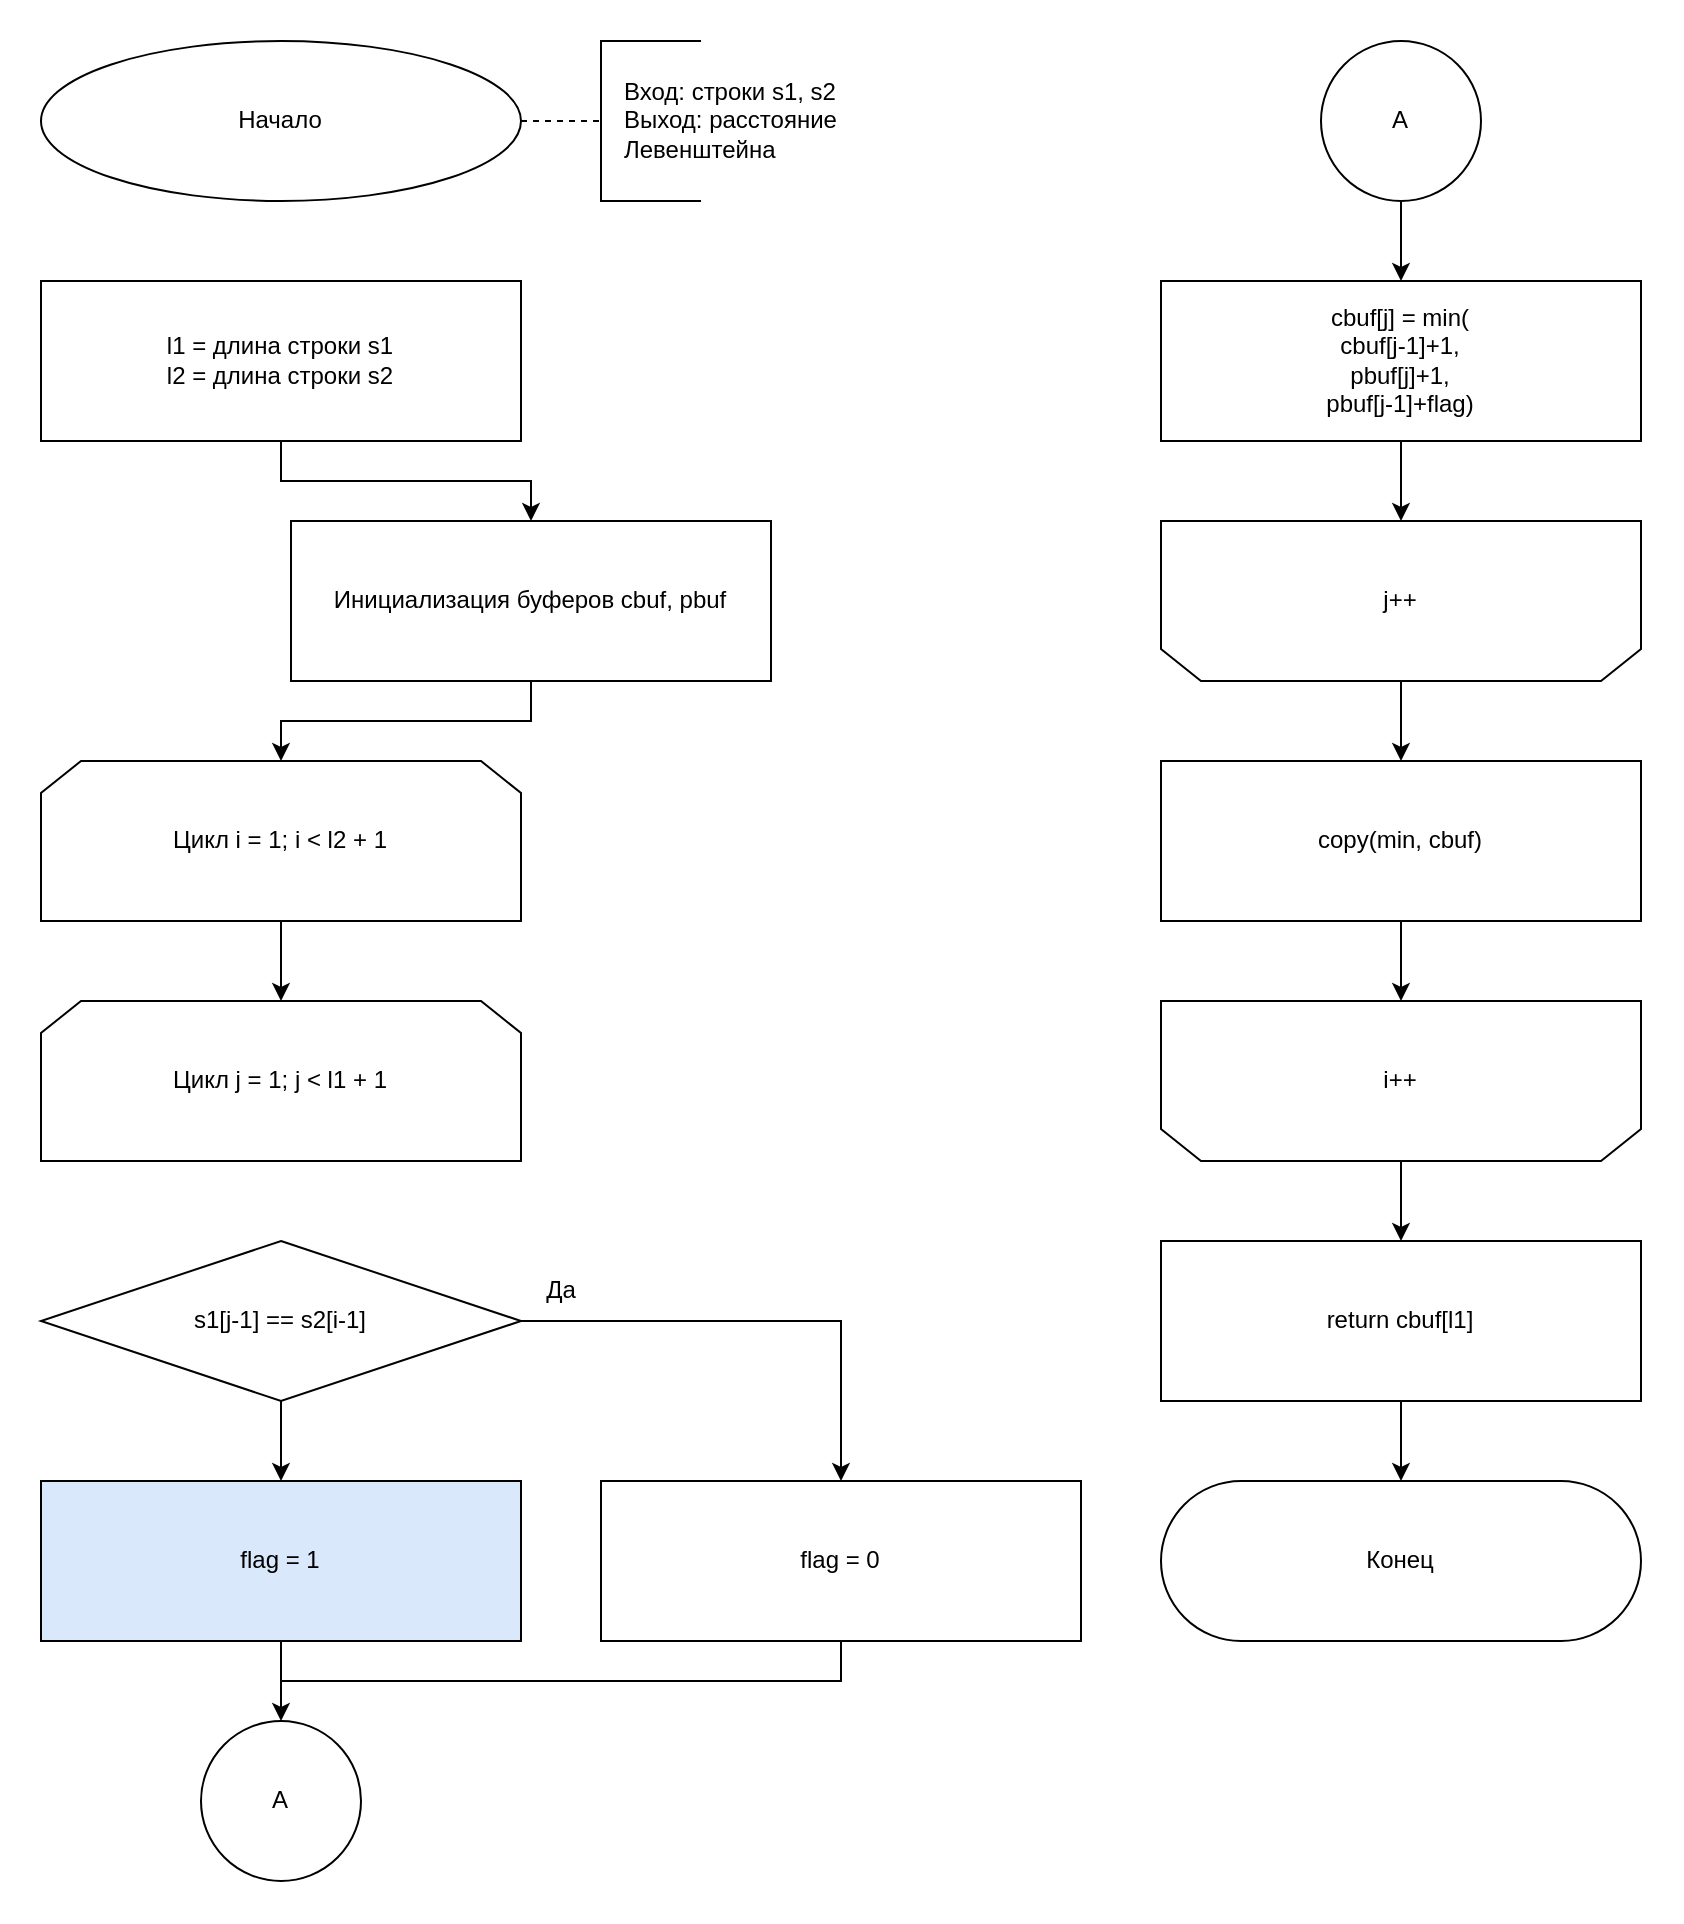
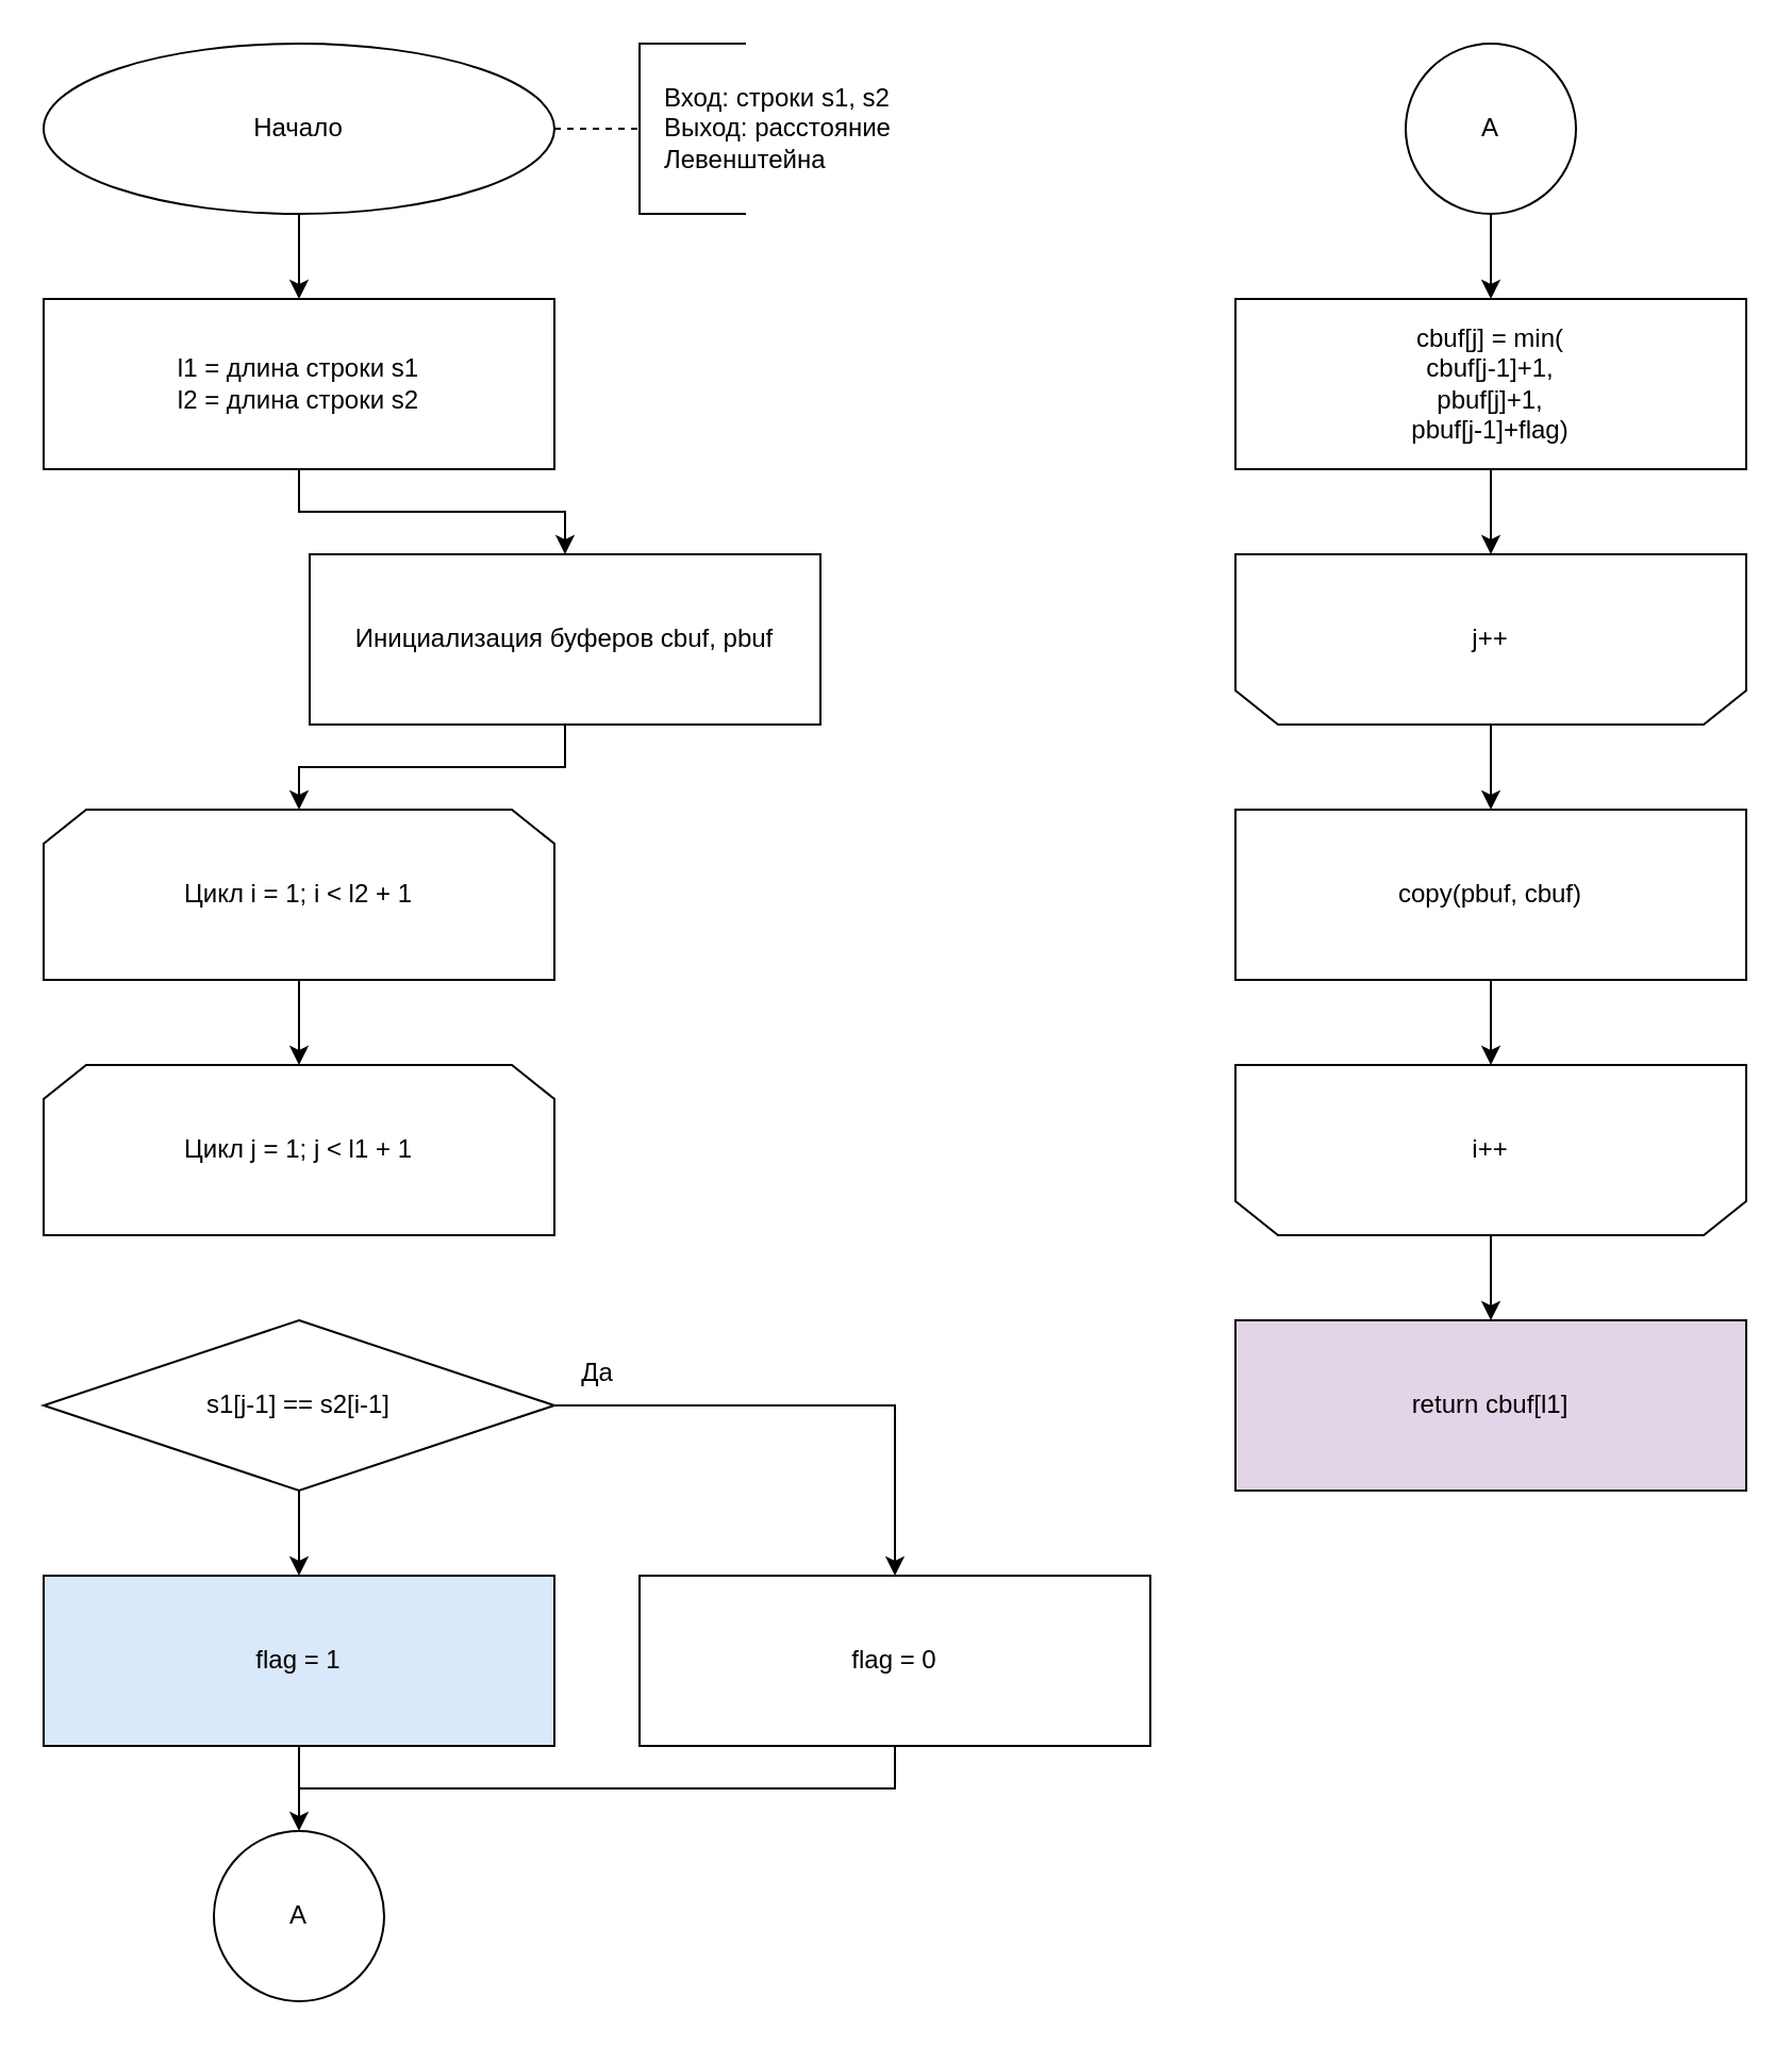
  <mxCell id="0" />
  <mxCell id="1" parent="0" />
+ <mxCell id="2" style="edgeStyle=orthogonalEdgeStyle;rounded=0;orthogonalLoop=1;jettySize=auto;html=1;entryX=0.5;entryY=0;entryDx=0;entryDy=0;endArrow=classic;endFill=1;" parent="1" source="4" target="6" edge="1"><mxGeometry relative="1" as="geometry" /></mxCell>
  <mxCell id="3" style="edgeStyle=orthogonalEdgeStyle;rounded=0;orthogonalLoop=1;jettySize=auto;html=1;exitX=1;exitY=0.5;exitDx=0;exitDy=0;entryX=0;entryY=0.5;entryDx=0;entryDy=0;entryPerimeter=0;endArrow=none;endFill=0;dashed=1;" parent="1" source="4" target="34" edge="1"><mxGeometry relative="1" as="geometry" /></mxCell>
  <mxCell id="4" value="Начало" style="ellipse;whiteSpace=wrap;html=1;shadow=0;arcSize=50;" parent="1" vertex="1"><mxGeometry x="20" y="20" width="240" height="80" as="geometry" /></mxCell>
  <mxCell id="5" style="edgeStyle=orthogonalEdgeStyle;rounded=0;orthogonalLoop=1;jettySize=auto;html=1;exitX=0.5;exitY=1;exitDx=0;exitDy=0;entryX=0.5;entryY=0;entryDx=0;entryDy=0;endArrow=classic;endFill=1;" parent="1" source="6" target="11" edge="1"><mxGeometry relative="1" as="geometry" /></mxCell>
  <mxCell id="6" value="l1 = длина строки s1&lt;br&gt;l2 = длина строки s2" style="rounded=0;whiteSpace=wrap;html=1;shadow=0;" parent="1" vertex="1"><mxGeometry x="20" y="140" width="240" height="80" as="geometry" /></mxCell>
  <mxCell id="7" style="edgeStyle=orthogonalEdgeStyle;rounded=0;orthogonalLoop=1;jettySize=auto;html=1;exitX=0.5;exitY=1;exitDx=0;exitDy=0;entryX=0.5;entryY=0;entryDx=0;entryDy=0;endArrow=classic;endFill=1;" parent="1" source="8" target="9" edge="1"><mxGeometry relative="1" as="geometry" /></mxCell>
  <mxCell id="8" value="Цикл i = 1; i &amp;lt; l2 + 1" style="shape=loopLimit;whiteSpace=wrap;html=1;rounded=0;shadow=0;rotation=0;" parent="1" vertex="1"><mxGeometry x="20" y="380" width="240" height="80" as="geometry" /></mxCell>
  <mxCell id="9" value="Цикл j = 1; j &amp;lt; l1 + 1" style="shape=loopLimit;whiteSpace=wrap;html=1;rounded=0;shadow=0;rotation=0;" parent="1" vertex="1"><mxGeometry x="20" y="500" width="240" height="80" as="geometry" /></mxCell>
  <mxCell id="10" style="edgeStyle=orthogonalEdgeStyle;rounded=0;orthogonalLoop=1;jettySize=auto;html=1;exitX=0.5;exitY=1;exitDx=0;exitDy=0;entryX=0.5;entryY=0;entryDx=0;entryDy=0;endArrow=classic;endFill=1;" parent="1" source="11" target="8" edge="1"><mxGeometry relative="1" as="geometry" /></mxCell>
  <mxCell id="11" value="Инициализация буферов cbuf, pbuf" style="rounded=0;whiteSpace=wrap;html=1;shadow=0;" parent="1" vertex="1"><mxGeometry x="145" y="260" width="240" height="80" as="geometry" /></mxCell>
  <mxCell id="12" style="edgeStyle=orthogonalEdgeStyle;rounded=0;orthogonalLoop=1;jettySize=auto;html=1;exitX=1;exitY=0.5;exitDx=0;exitDy=0;" parent="1" source="14" target="18" edge="1"><mxGeometry relative="1" as="geometry" /></mxCell>
  <mxCell id="13" style="edgeStyle=orthogonalEdgeStyle;rounded=0;orthogonalLoop=1;jettySize=auto;html=1;entryX=0.5;entryY=0;entryDx=0;entryDy=0;" parent="1" source="14" target="16" edge="1"><mxGeometry relative="1" as="geometry" /></mxCell>
  <mxCell id="14" value="s1[j-1] == s2[i-1]" style="rhombus;whiteSpace=wrap;html=1;rounded=0;shadow=0;" parent="1" vertex="1"><mxGeometry x="20" y="620" width="240" height="80" as="geometry" /></mxCell>
  <mxCell id="15" style="edgeStyle=orthogonalEdgeStyle;rounded=0;orthogonalLoop=1;jettySize=auto;html=1;endArrow=classic;endFill=1;" parent="1" source="16" target="31" edge="1"><mxGeometry relative="1" as="geometry" /></mxCell>
  <mxCell id="16" value="flag = 1" style="rounded=0;whiteSpace=wrap;html=1;shadow=0;fillColor=#dae8fc;" parent="1" vertex="1"><mxGeometry x="20" y="740" width="240" height="80" as="geometry" /></mxCell>
  <mxCell id="17" style="edgeStyle=orthogonalEdgeStyle;rounded=0;orthogonalLoop=1;jettySize=auto;html=1;endArrow=none;endFill=0;" parent="1" source="18" edge="1"><mxGeometry relative="1" as="geometry"><mxPoint x="140" y="840" as="targetPoint" /><Array as="points"><mxPoint x="420" y="840" /></Array></mxGeometry></mxCell>
  <mxCell id="18" value="flag = 0" style="rounded=0;whiteSpace=wrap;html=1;shadow=0;" parent="1" vertex="1"><mxGeometry x="300" y="740" width="240" height="80" as="geometry" /></mxCell>
  <mxCell id="19" value="Да" style="text;html=1;align=center;verticalAlign=middle;resizable=0;points=[];autosize=1;strokeColor=none;fillColor=none;" parent="1" vertex="1"><mxGeometry x="260" y="630" width="40" height="30" as="geometry" /></mxCell>
  <mxCell id="20" style="edgeStyle=orthogonalEdgeStyle;rounded=0;orthogonalLoop=1;jettySize=auto;html=1;exitX=0.5;exitY=1;exitDx=0;exitDy=0;entryX=0.5;entryY=1;entryDx=0;entryDy=0;" parent="1" source="21" target="23" edge="1"><mxGeometry relative="1" as="geometry" /></mxCell>
  <mxCell id="21" value="cbuf[j] = min(&lt;br&gt;cbuf[j-1]+1,&lt;br&gt;pbuf[j]+1,&lt;br&gt;pbuf[j-1]+flag)" style="rounded=0;whiteSpace=wrap;html=1;shadow=0;" parent="1" vertex="1"><mxGeometry x="580" y="140" width="240" height="80" as="geometry" /></mxCell>
  <mxCell id="22" style="edgeStyle=orthogonalEdgeStyle;rounded=0;orthogonalLoop=1;jettySize=auto;html=1;exitX=0.5;exitY=0;exitDx=0;exitDy=0;entryX=0.5;entryY=0;entryDx=0;entryDy=0;" parent="1" source="23" target="25" edge="1"><mxGeometry relative="1" as="geometry" /></mxCell>
  <mxCell id="23" value="j++" style="shape=loopLimit;whiteSpace=wrap;rounded=0;shadow=0;rotation=0;perimeter=rectanglePerimeter;html=1;horizontal=1;verticalAlign=middle;direction=west;" parent="1" vertex="1"><mxGeometry x="580" y="260" width="240" height="80" as="geometry" /></mxCell>
  <mxCell id="24" style="edgeStyle=orthogonalEdgeStyle;rounded=0;orthogonalLoop=1;jettySize=auto;html=1;entryX=0.5;entryY=1;entryDx=0;entryDy=0;" parent="1" source="25" target="27" edge="1"><mxGeometry relative="1" as="geometry" /></mxCell>
- <mxCell id="25" value="copy(min, cbuf)" style="rounded=0;whiteSpace=wrap;html=1;shadow=0;" parent="1" vertex="1"><mxGeometry x="580" y="380" width="240" height="80" as="geometry" /></mxCell>
+ <mxCell id="25" value="copy(pbuf, cbuf)" style="rounded=0;whiteSpace=wrap;html=1;shadow=0;" parent="1" vertex="1"><mxGeometry x="580" y="380" width="240" height="80" as="geometry" /></mxCell>
  <mxCell id="26" style="edgeStyle=orthogonalEdgeStyle;rounded=0;orthogonalLoop=1;jettySize=auto;html=1;exitX=0.5;exitY=0;exitDx=0;exitDy=0;" parent="1" source="27" target="29" edge="1"><mxGeometry relative="1" as="geometry" /></mxCell>
  <mxCell id="27" value="i++" style="shape=loopLimit;whiteSpace=wrap;rounded=0;shadow=0;rotation=0;perimeter=rectanglePerimeter;html=1;horizontal=1;verticalAlign=middle;direction=west;" parent="1" vertex="1"><mxGeometry x="580" y="500" width="240" height="80" as="geometry" /></mxCell>
- <mxCell id="28" style="edgeStyle=orthogonalEdgeStyle;rounded=0;orthogonalLoop=1;jettySize=auto;html=1;exitX=0.5;exitY=1;exitDx=0;exitDy=0;entryX=0.5;entryY=0;entryDx=0;entryDy=0;" parent="1" source="29" target="30" edge="1"><mxGeometry relative="1" as="geometry" /></mxCell>
- <mxCell id="29" value="return cbuf[l1]" style="rounded=0;whiteSpace=wrap;html=1;shadow=0;" parent="1" vertex="1"><mxGeometry x="580" y="620" width="240" height="80" as="geometry" /></mxCell>
- <mxCell id="30" value="Конец" style="rounded=1;whiteSpace=wrap;html=1;shadow=0;arcSize=50;" parent="1" vertex="1"><mxGeometry x="580" y="740" width="240" height="80" as="geometry" /></mxCell>
+ <mxCell id="29" value="return cbuf[l1]" style="rounded=0;whiteSpace=wrap;html=1;shadow=0;fillColor=#e1d5e7;" parent="1" vertex="1"><mxGeometry x="580" y="620" width="240" height="80" as="geometry" /></mxCell>
  <mxCell id="31" value="A" style="ellipse;whiteSpace=wrap;html=1;aspect=fixed;" parent="1" vertex="1"><mxGeometry x="100" y="860" width="80" height="80" as="geometry" /></mxCell>
  <mxCell id="32" style="edgeStyle=orthogonalEdgeStyle;rounded=0;orthogonalLoop=1;jettySize=auto;html=1;exitX=0.5;exitY=1;exitDx=0;exitDy=0;entryX=0.5;entryY=0;entryDx=0;entryDy=0;endArrow=classic;endFill=1;" parent="1" source="33" target="21" edge="1"><mxGeometry relative="1" as="geometry" /></mxCell>
  <mxCell id="33" value="A" style="ellipse;whiteSpace=wrap;html=1;aspect=fixed;" parent="1" vertex="1"><mxGeometry x="660" y="20" width="80" height="80" as="geometry" /></mxCell>
  <mxCell id="34" value="" style="strokeWidth=1;html=1;shape=mxgraph.flowchart.annotation_1;align=left;pointerEvents=1;rounded=0;shadow=0;" parent="1" vertex="1"><mxGeometry x="300" y="20" width="50" height="80" as="geometry" /></mxCell>
  <mxCell id="35" value="Вход: строки s1, s2&lt;br&gt;Выход: расстояние Левенштейна" style="text;html=1;strokeColor=none;fillColor=none;align=left;verticalAlign=middle;whiteSpace=wrap;rounded=0;" parent="1" vertex="1"><mxGeometry x="310" y="20" width="160" height="80" as="geometry" /></mxCell>
